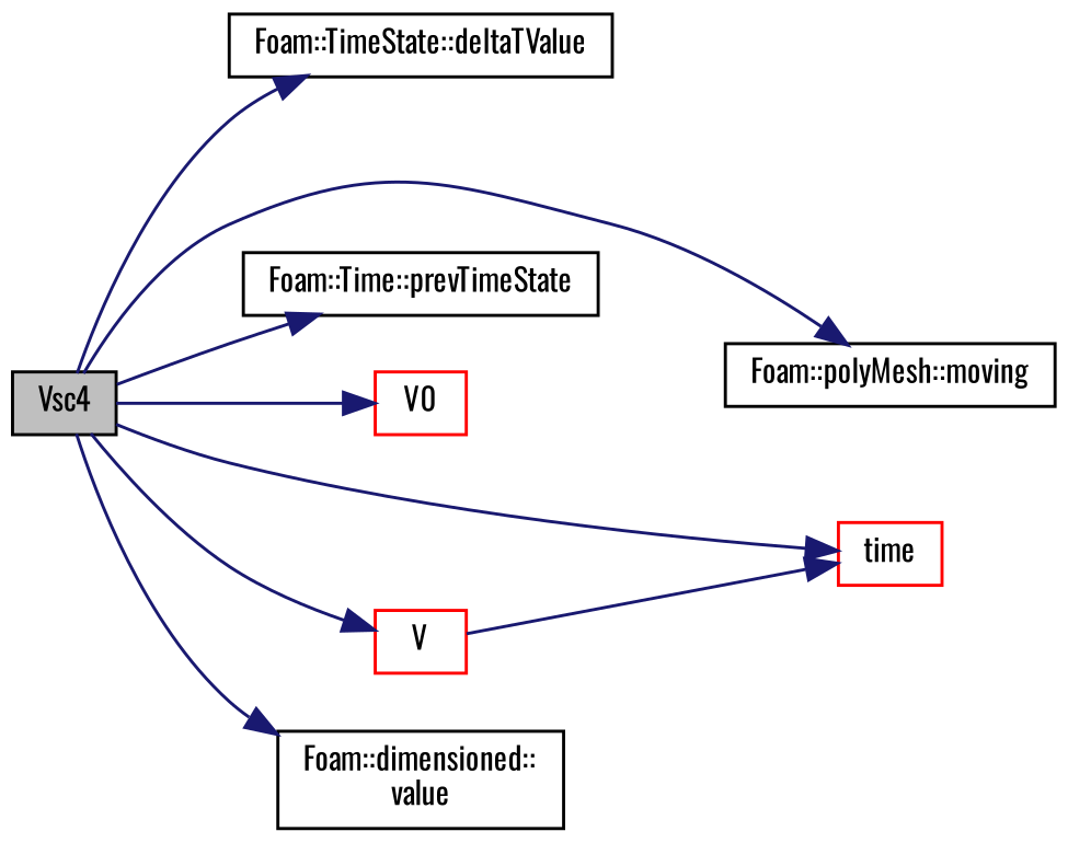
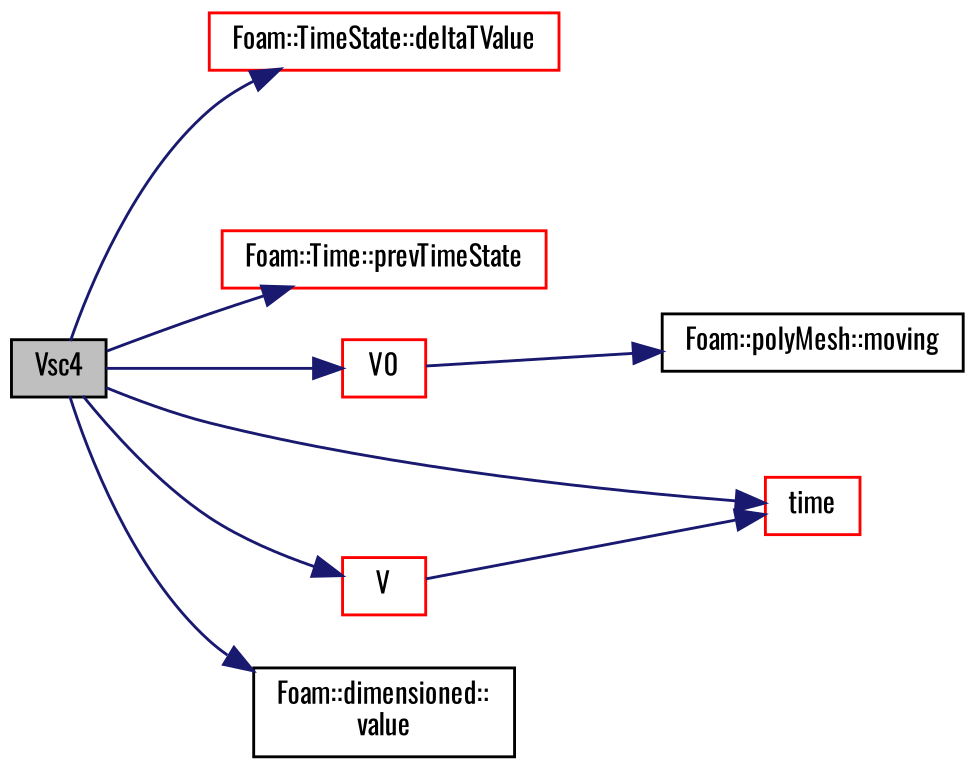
  digraph {
    fontname=Oswald
    rankdir=LR
    node [color=black fontname=Oswald fontsize=10 shape=record]
    edge [color=midnightblue fontname=Oswald fontsize=10 labelfontname=Helvetica labelfontsize=10 style=solid]
    n1 [fillcolor=grey75 fontcolor=black height=0.2 label=Vsc4 style=filled width=0.4]
-   n2 [height=0.2 label="Foam::TimeState::deltaTValue" width=0.4]
+   n2 [color=red height=0.2 label="Foam::TimeState::deltaTValue" width=0.4]
    n3 [height=0.2 label="Foam::polyMesh::moving" width=0.4]
-   n4 [height=0.2 label="Foam::Time::prevTimeState" width=0.4]
+   n4 [color=red height=0.2 label="Foam::Time::prevTimeState" width=0.4]
    n5 [color=red height=0.2 label=time width=0.4]
    n6 [color=red height=0.2 label=V width=0.4]
    n7 [color=red height=0.2 label=V0 width=0.4]
    n8 [height=0.2 label="Foam::dimensioned::\lvalue" width=0.4]
    n1 -> n2
-   n1 -> n3
+   n7 -> n3
    n1 -> n4
    n1 -> n5
    n1 -> n6
    n1 -> n7
    n1 -> n8
    n6 -> n5
  }
